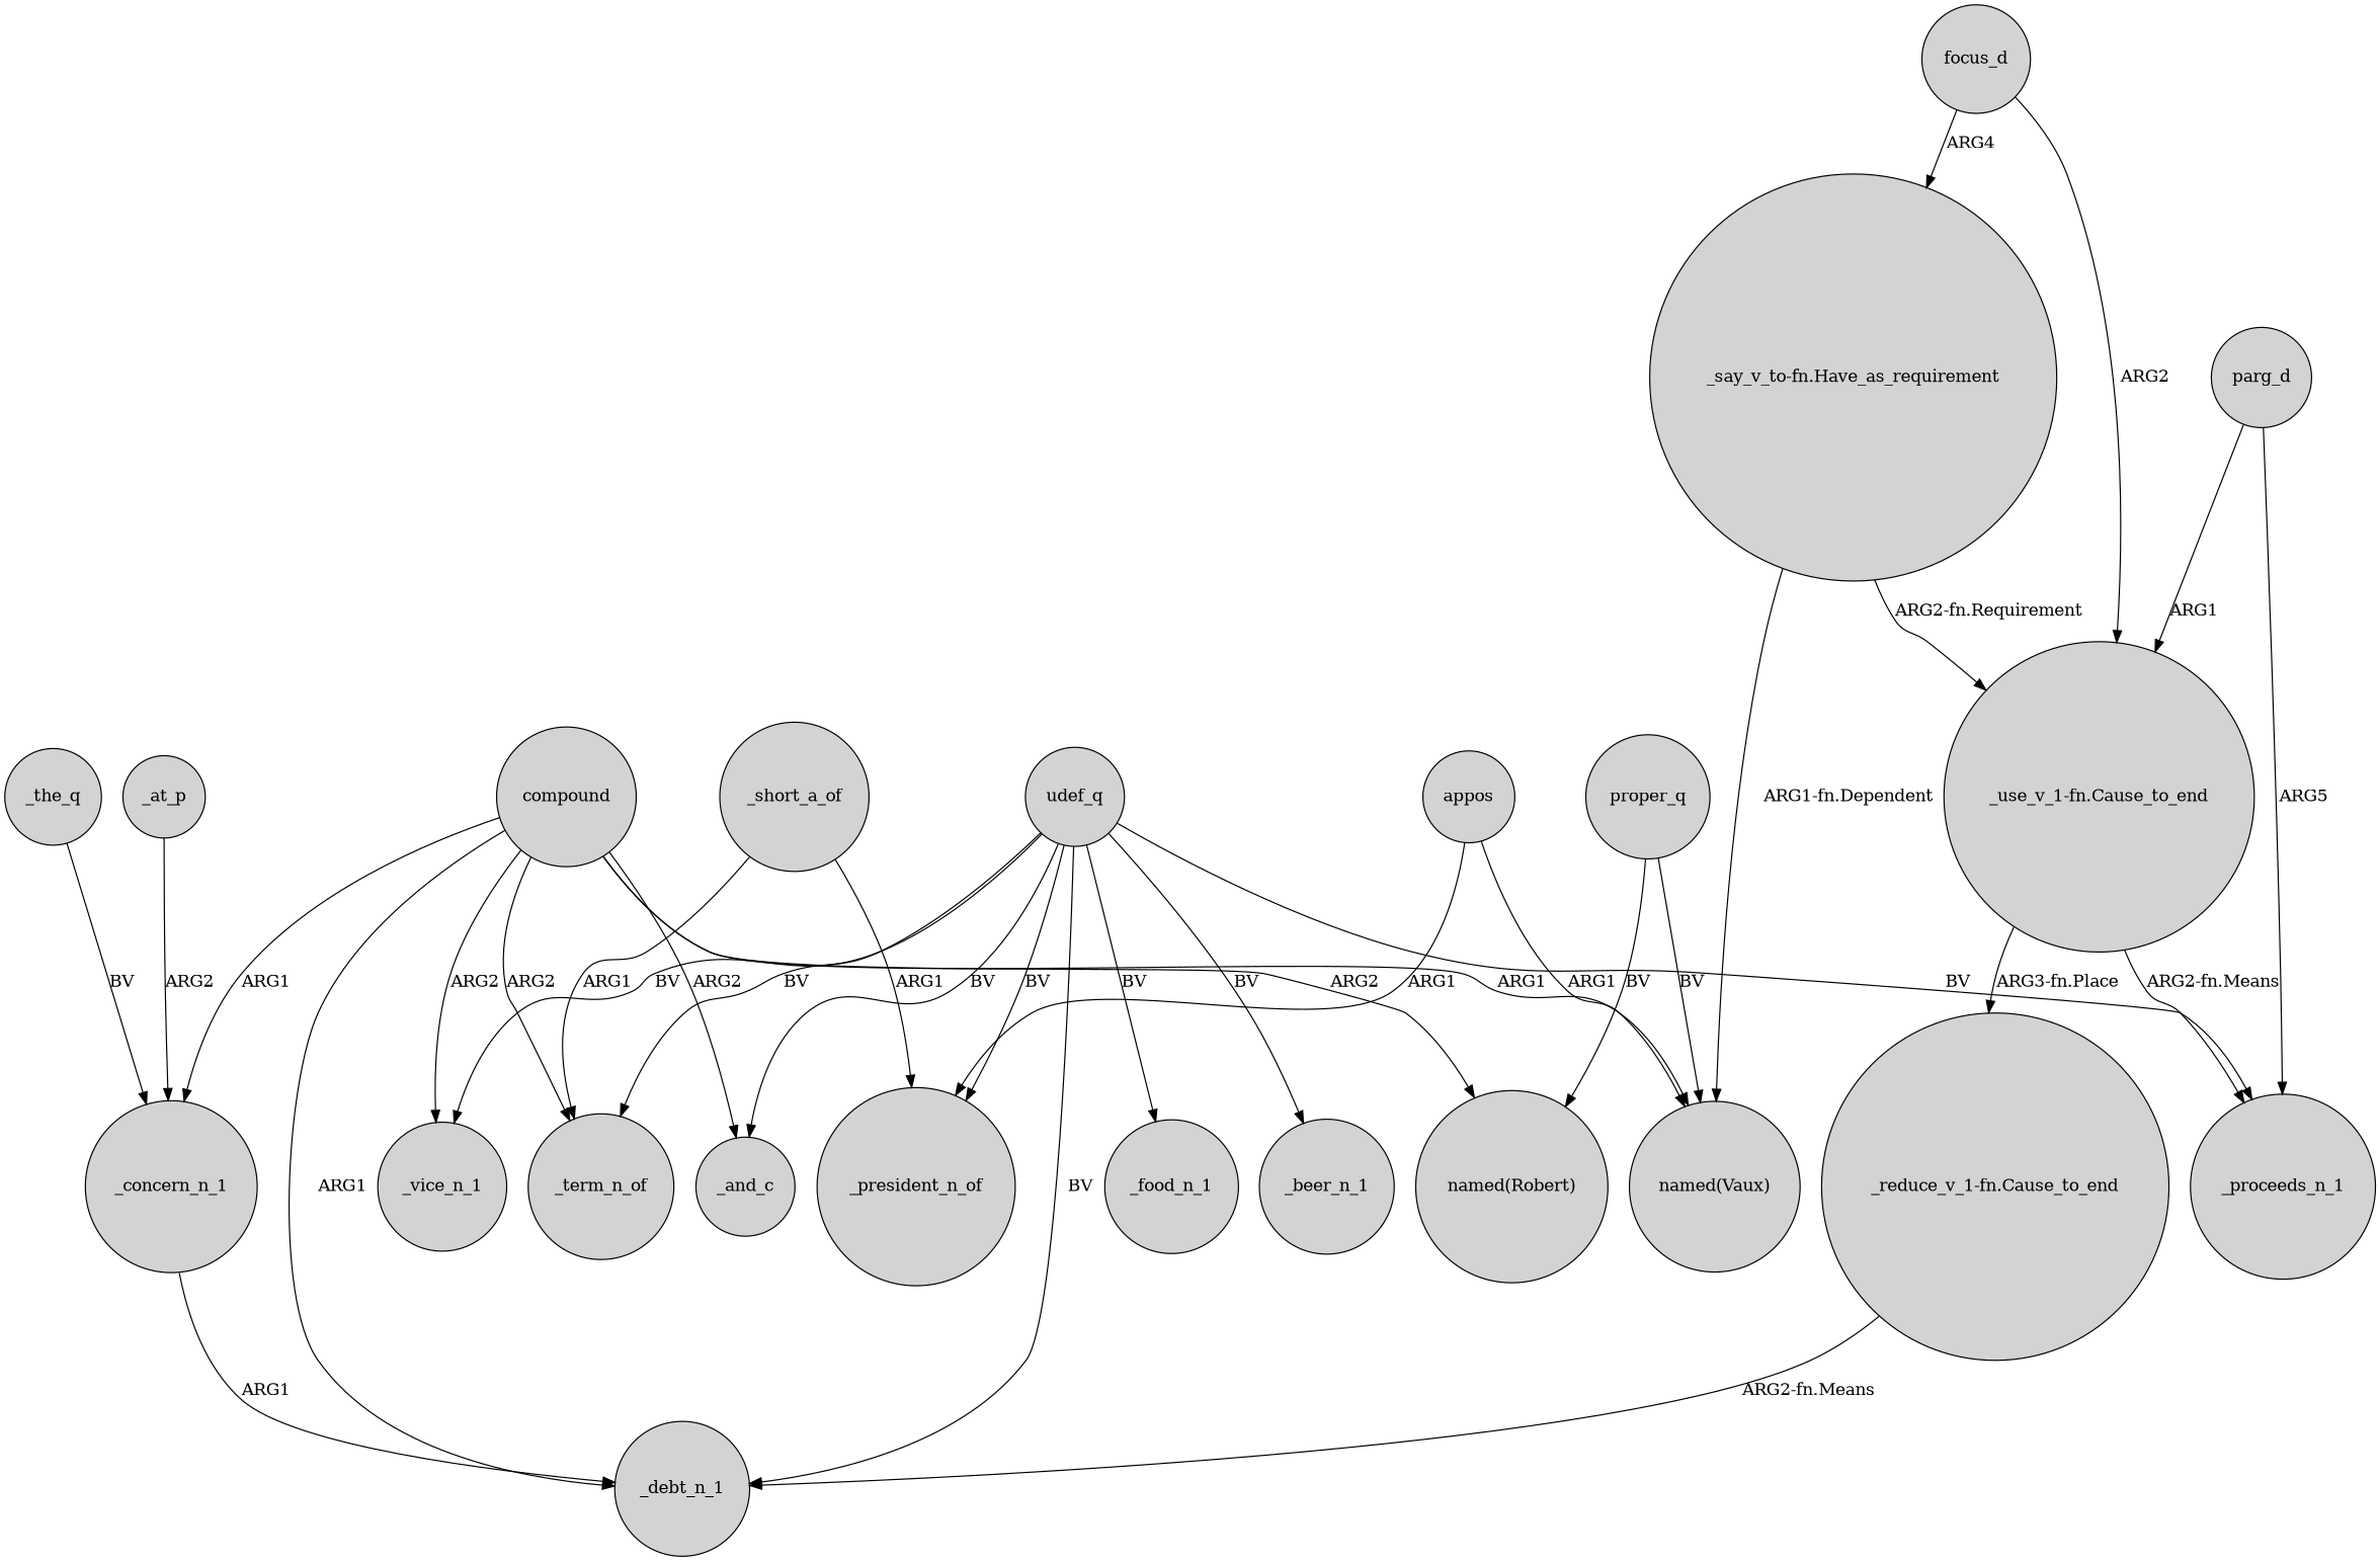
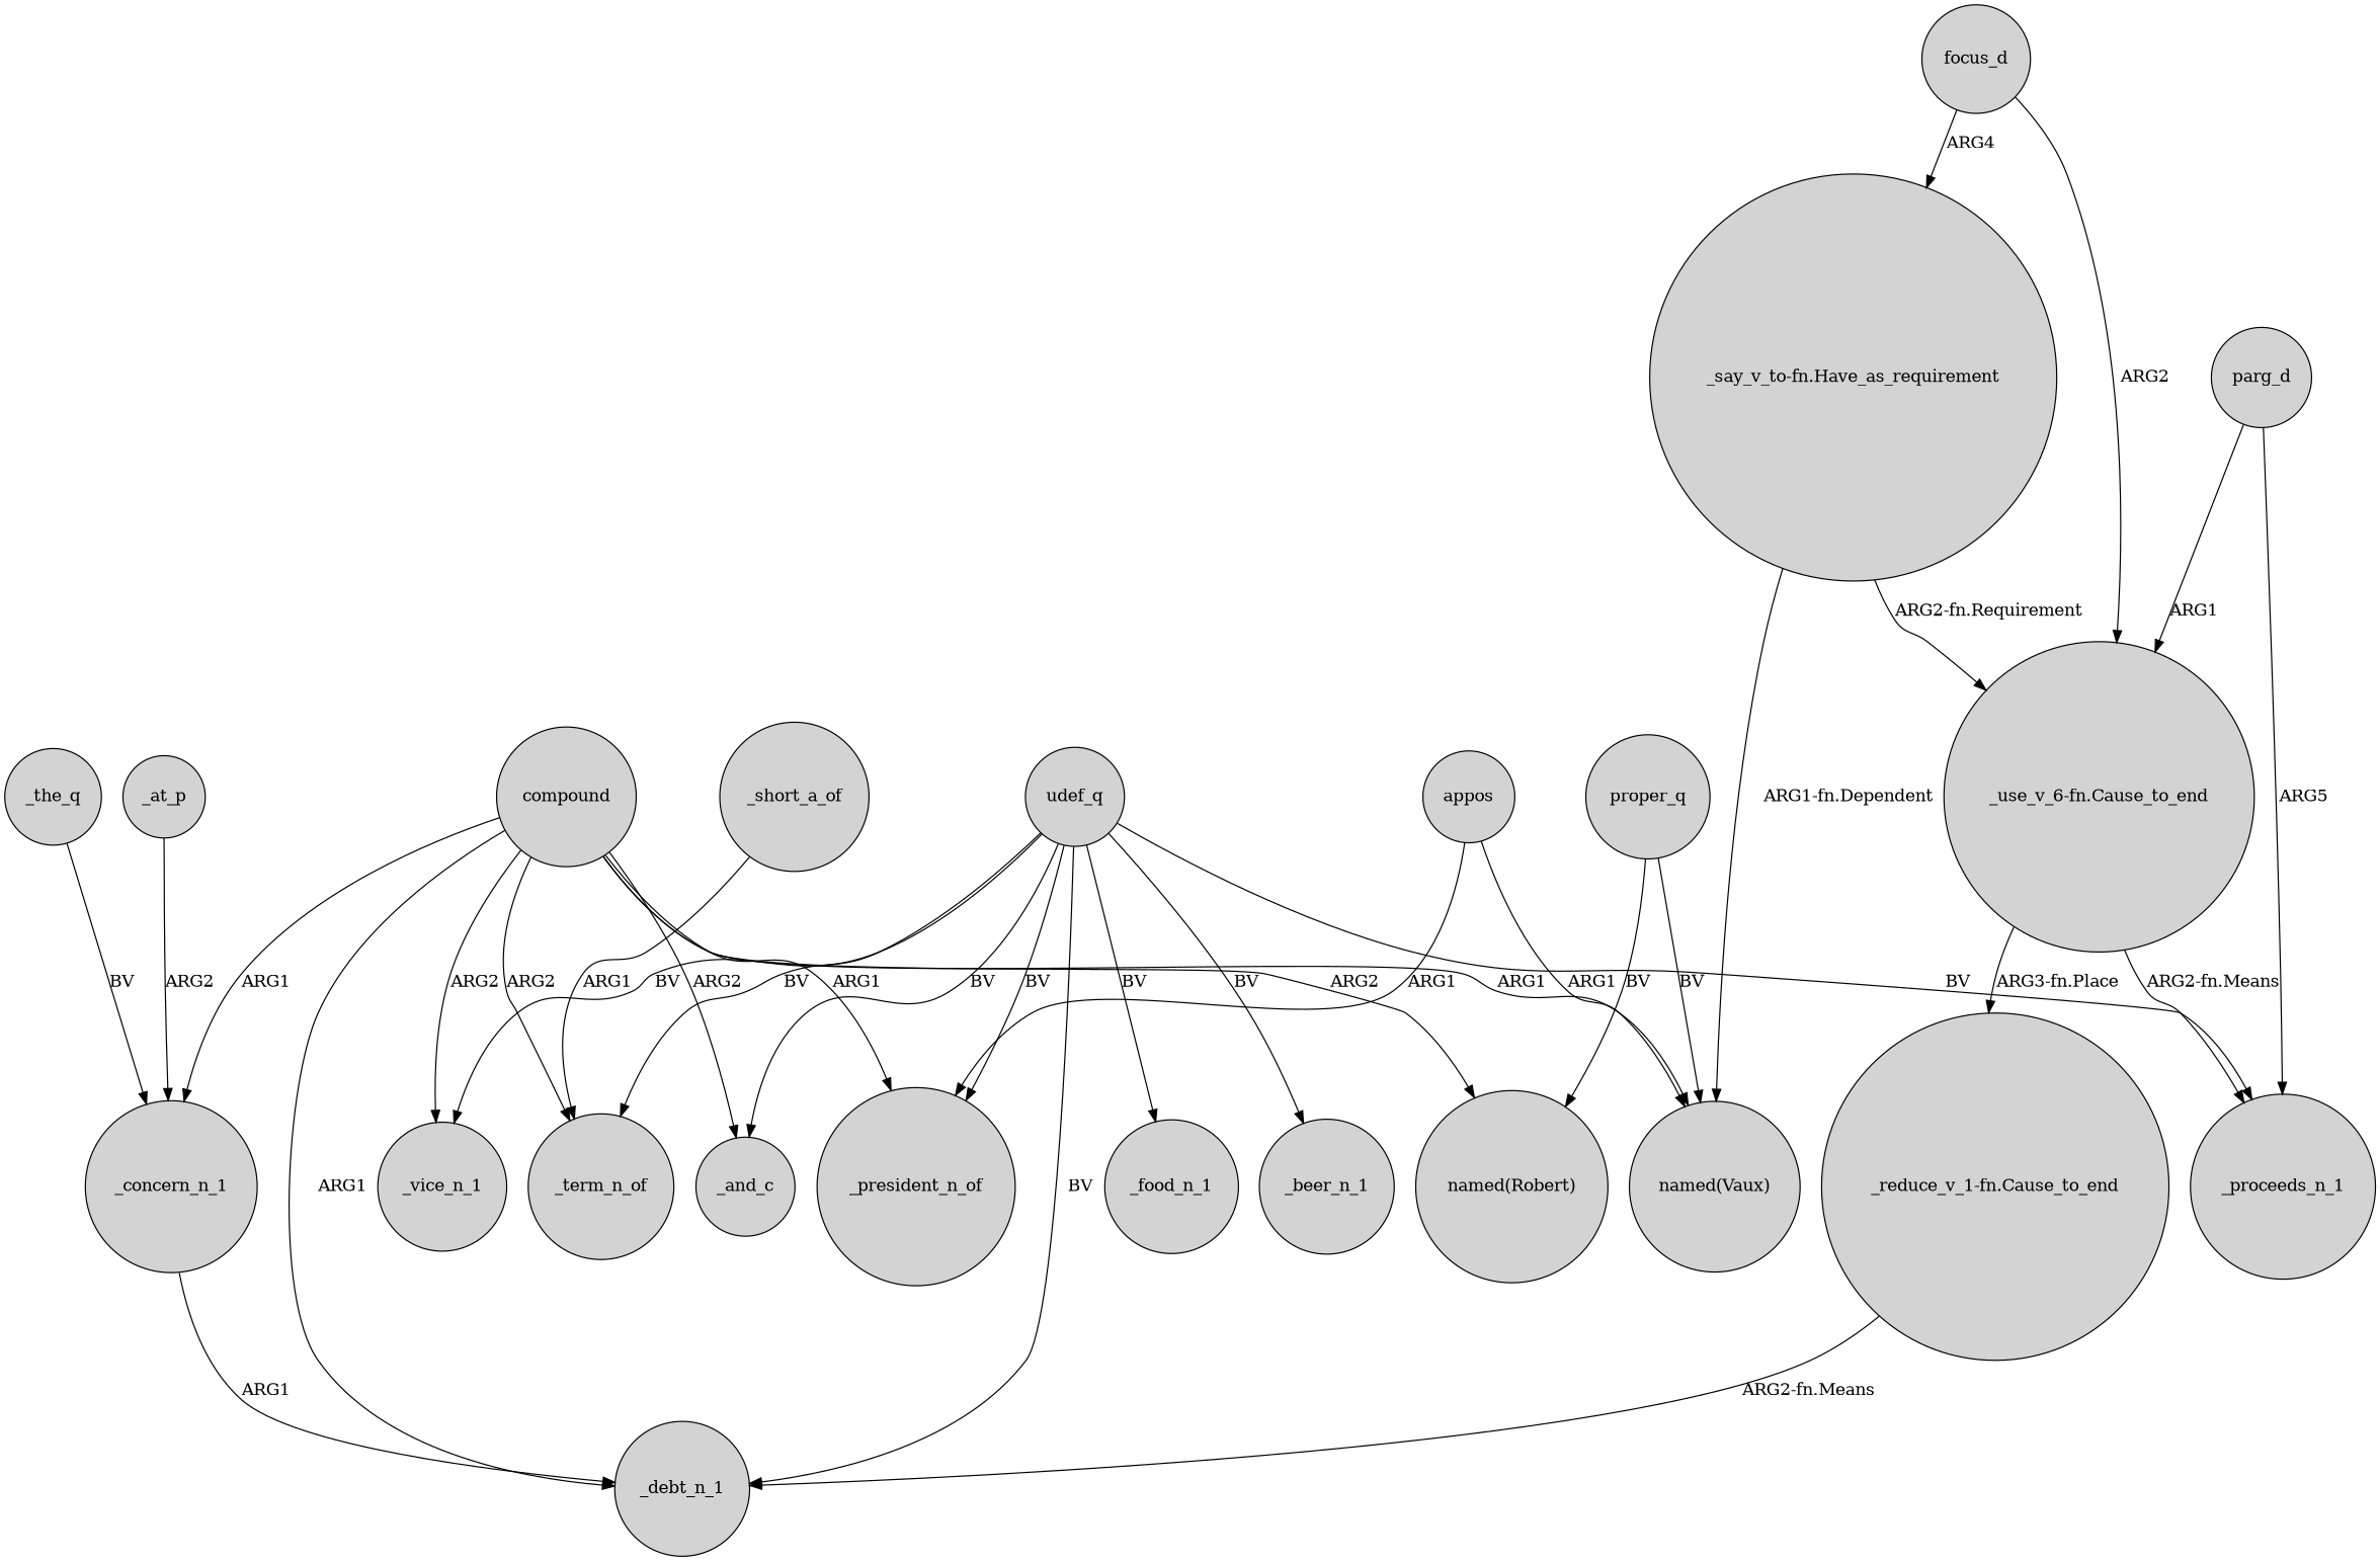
  digraph {
    node [shape=circle style=filled]
    udef_q
    _term_n_of
    _proceeds_n_1
    _and_c
    _debt_n_1
    _vice_n_1
    _food_n_1
    _president_n_of
    _beer_n_1
    compound
    "named(Vaux)"
    _concern_n_1
    "named(Robert)"
    focus_d
    "_say_v_to-fn.Have_as_requirement"
-   "_use_v_1-fn.Cause_to_end"
+   "_use_v_1-fn.Cause_to_end" [label="_use_v_6-fn.Cause_to_end"]
    "_reduce_v_1-fn.Cause_to_end"
    parg_d
    _the_q
    _at_p
    proper_q
    _short_a_of
    appos
    udef_q -> _term_n_of [label=BV]
    udef_q -> _proceeds_n_1 [label=BV]
    udef_q -> _and_c [label=BV]
    udef_q -> _debt_n_1 [label=BV]
    udef_q -> _vice_n_1 [label=BV]
    udef_q -> _food_n_1 [label=BV]
    udef_q -> _president_n_of [label=BV]
    udef_q -> _beer_n_1 [label=BV]
    compound -> _term_n_of [label=ARG2]
    compound -> _and_c [label=ARG2]
    compound -> _debt_n_1 [label=ARG1]
    compound -> _vice_n_1 [label=ARG2]
-   _short_a_of -> _president_n_of [label=ARG1]
+   compound -> _president_n_of [label=ARG1]
    compound -> "named(Vaux)" [label=ARG1]
    compound -> _concern_n_1 [label=ARG1]
    compound -> "named(Robert)" [label=ARG2]
    _concern_n_1 -> _debt_n_1 [label=ARG1]
    focus_d -> "_say_v_to-fn.Have_as_requirement" [label=ARG4]
    focus_d -> "_use_v_1-fn.Cause_to_end" [label=ARG2]
    "_say_v_to-fn.Have_as_requirement" -> "named(Vaux)" [label="ARG1-fn.Dependent"]
    "_say_v_to-fn.Have_as_requirement" -> "_use_v_1-fn.Cause_to_end" [label="ARG2-fn.Requirement"]
    "_use_v_1-fn.Cause_to_end" -> _proceeds_n_1 [label="ARG2-fn.Means"]
    "_use_v_1-fn.Cause_to_end" -> "_reduce_v_1-fn.Cause_to_end" [label="ARG3-fn.Place"]
    "_reduce_v_1-fn.Cause_to_end" -> _debt_n_1 [label="ARG2-fn.Means"]
    parg_d -> _proceeds_n_1 [label=ARG5]
    parg_d -> "_use_v_1-fn.Cause_to_end" [label=ARG1]
    _the_q -> _concern_n_1 [label=BV]
    _at_p -> _concern_n_1 [label=ARG2]
    proper_q -> "named(Vaux)" [label=BV]
    proper_q -> "named(Robert)" [label=BV]
    _short_a_of -> _term_n_of [label=ARG1]
    appos -> _president_n_of [label=ARG1]
    appos -> "named(Vaux)" [label=ARG1]
  }
